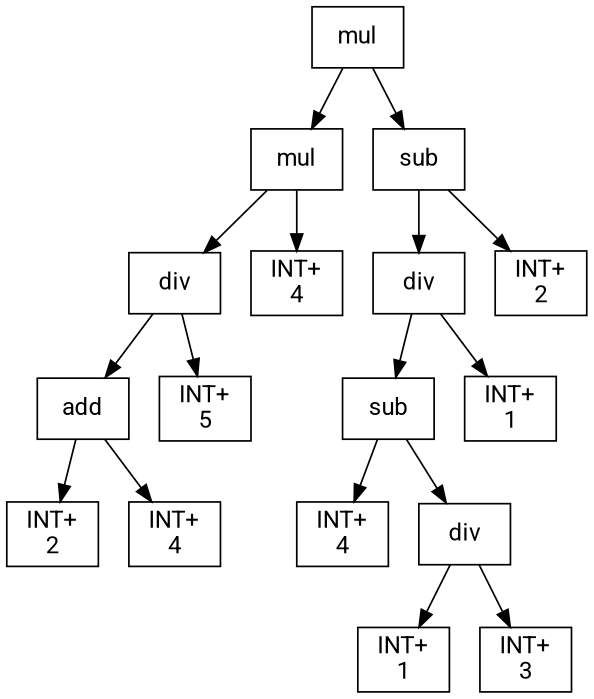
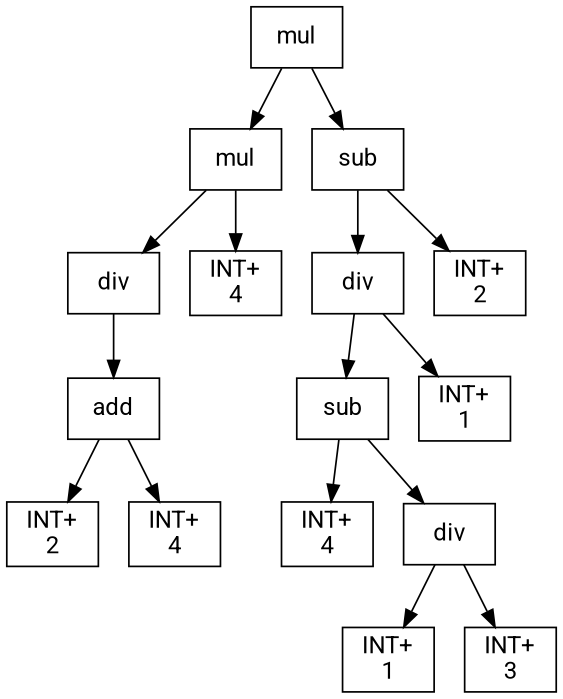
  digraph {
    fontname=Roboto
    node [shape=box fontname=Roboto]
    edge [fontname=Roboto]
    n1 [label=mul]
    n2 [label=mul]
    n3 [label=sub]
    n4 [label=div]
    n5 [label="INT+\n4"]
    n6 [label=add]
-   n7 [label="INT+\n5"]
    n8 [label="INT+\n2"]
    n9 [label="INT+\n4"]
    n10 [label=div]
    n11 [label="INT+\n2"]
    n12 [label=sub]
    n13 [label="INT+\n1"]
    n14 [label="INT+\n4"]
    n15 [label=div]
    n16 [label="INT+\n1"]
    n17 [label="INT+\n3"]
    n1 -> n2
    n1 -> n3
    n2 -> n4
    n2 -> n5
    n3 -> n10
    n3 -> n11
    n4 -> n6
-   n4 -> n7
    n6 -> n8
    n6 -> n9
    n10 -> n12
    n10 -> n13
    n12 -> n14
    n12 -> n15
    n15 -> n16
    n15 -> n17
  }
